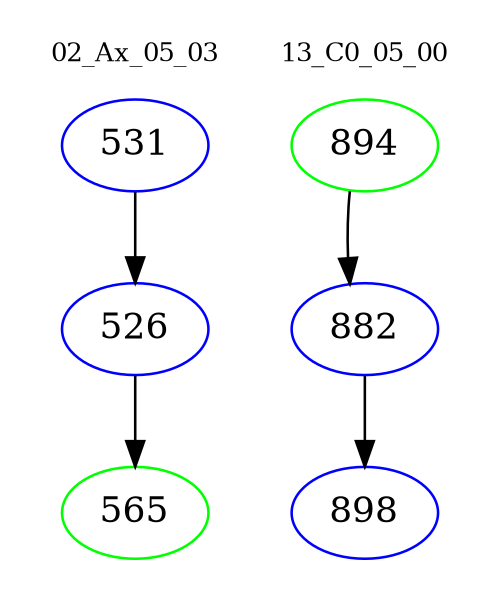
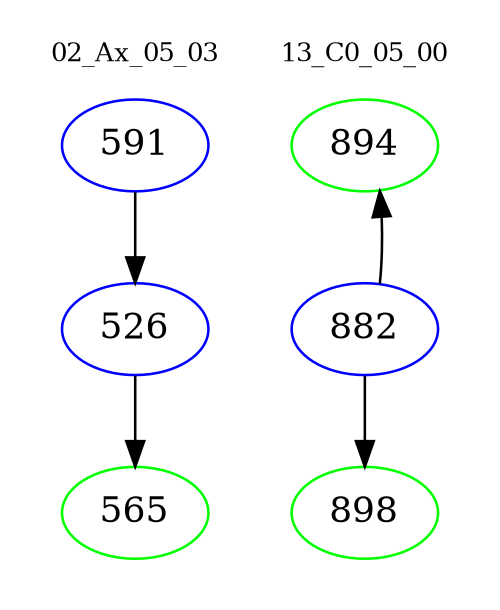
  digraph {
    node [color=blue]
    edge [color=black]
-   n1 [label=531]
+   n1 [label=591]
    n2 [label=526]
    n3 [color=green label=565]
    n4 [color=green label=894]
    n5 [label=882]
-   n6 [label=898]
+   n6 [color=green label=898]
    subgraph cluster_1 {
      color=white
      fontsize=10
      label="02_Ax_05_03"
      n1
      n2
      n3
    }
    subgraph cluster_2 {
      color=white
      fontsize=10
      label="13_C0_05_00"
      n4
      n5
      n6
    }
    n1 -> n2
    n2 -> n3
-   n4 -> n5
+   n5 -> n4
    n5 -> n6
  }
